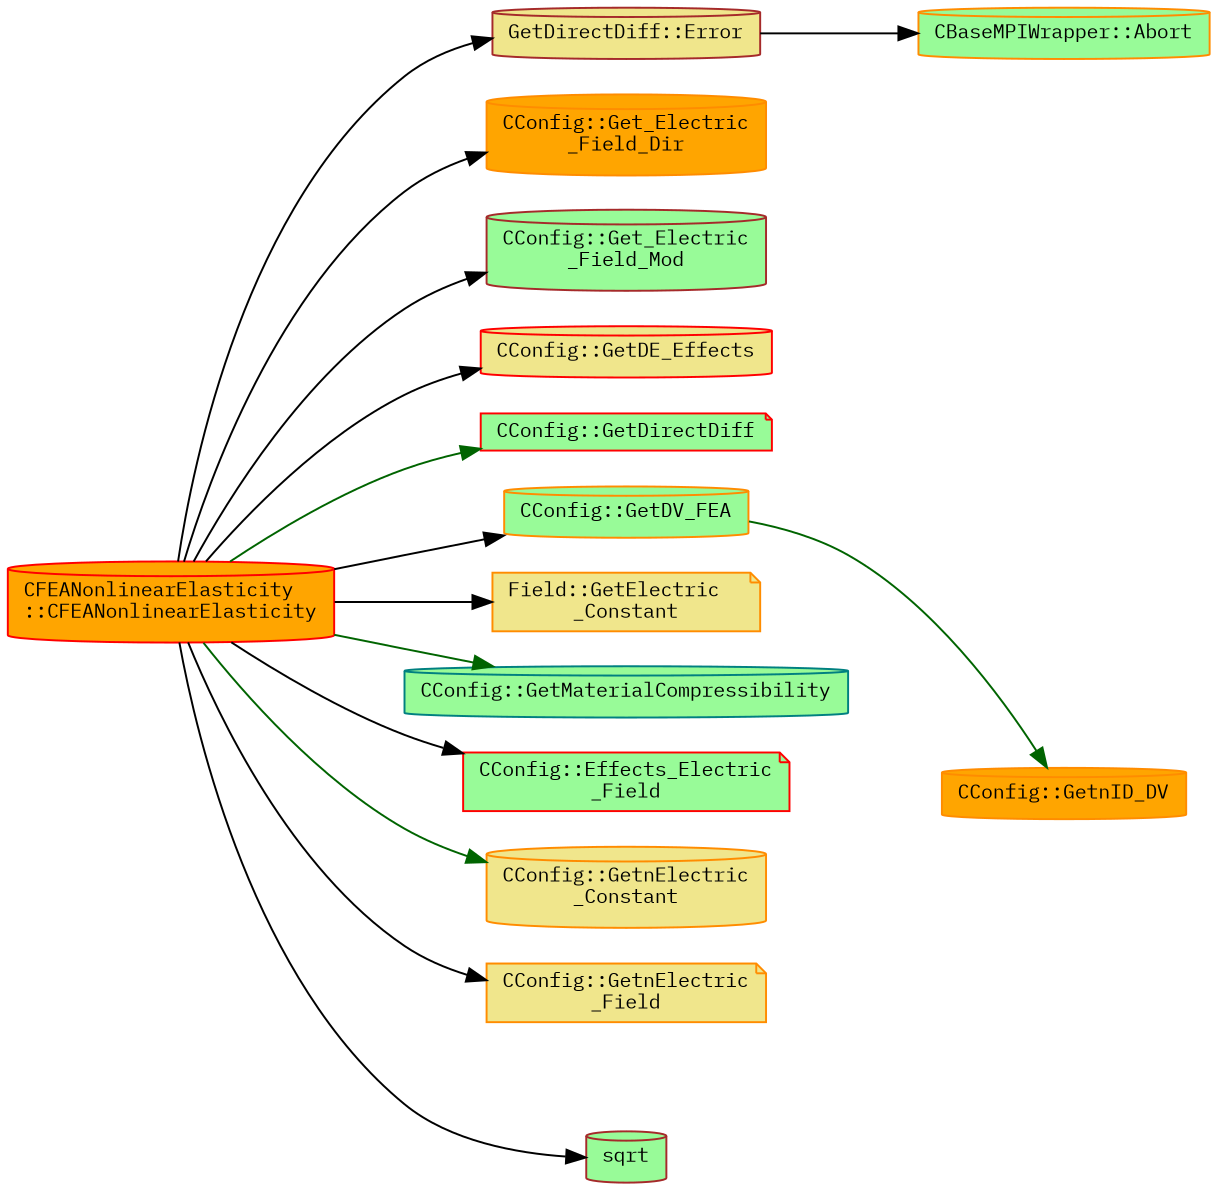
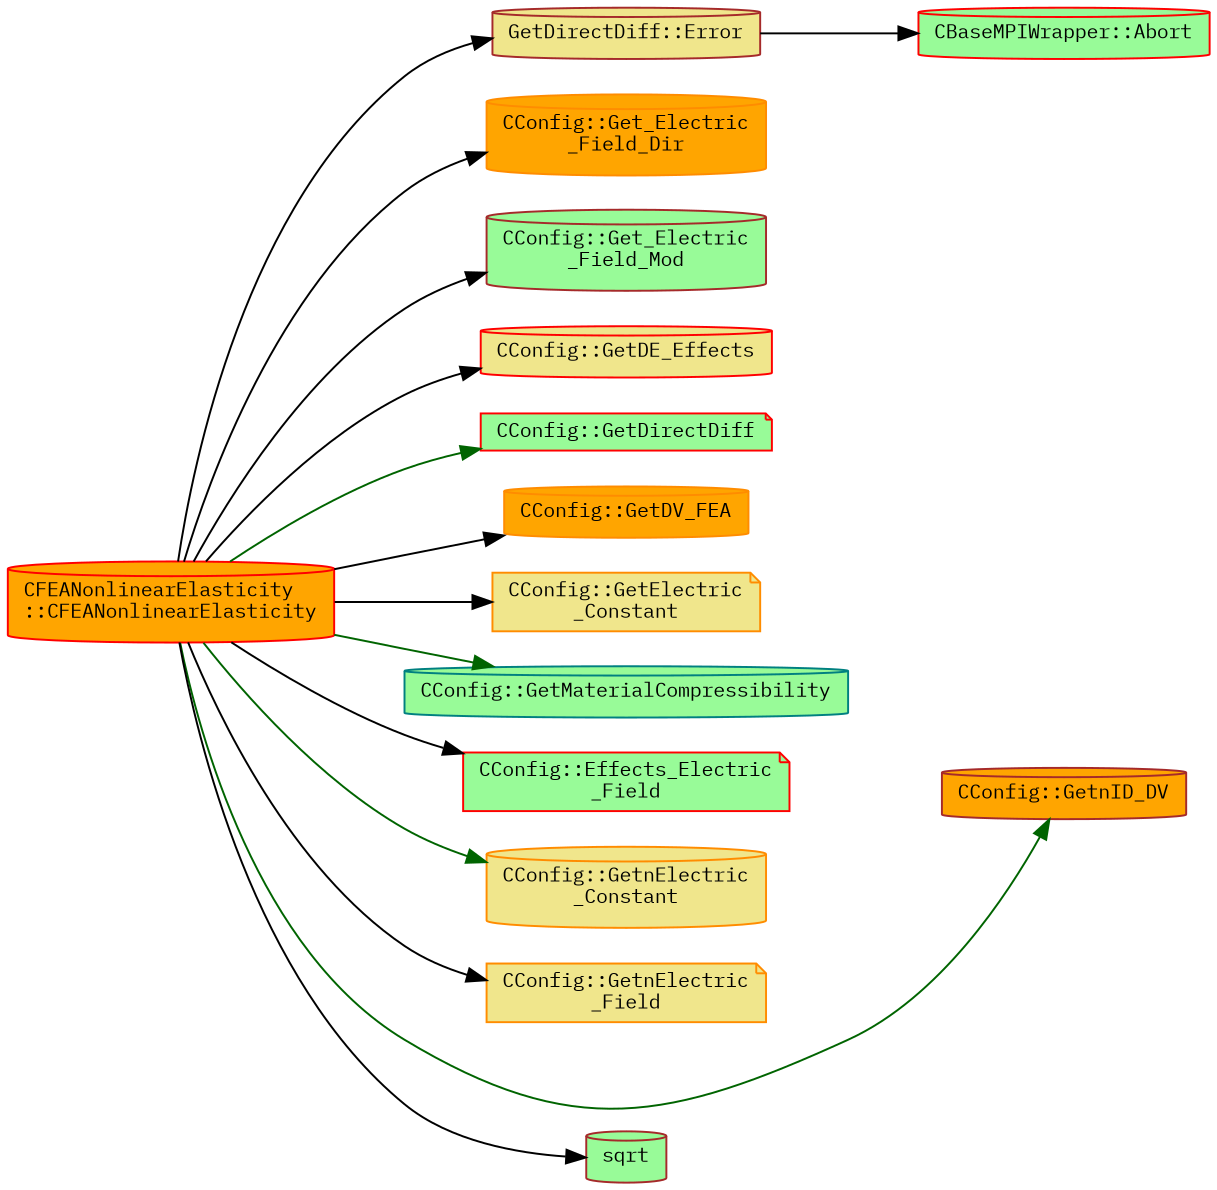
  digraph {
    fontname="IBM Plex Mono"
    rankdir=LR
    node [color=red fillcolor=palegreen fontname="IBM Plex Mono" fontsize=10 shape=cylinder style=filled]
    edge [color=black fontname="IBM Plex Mono" fontsize=10 labelfontname=Helvetica labelfontsize=10 style=solid]
    n1 [fillcolor=orange fontcolor=black height=0.2 label="CFEANonlinearElasticity\l::CFEANonlinearElasticity" width=0.4]
    n2 [color=brown fillcolor=khaki height=0.2 label="GetDirectDiff::Error" width=0.4]
    n3 [color=darkorange fillcolor=orange height=0.2 label="CConfig::Get_Electric\l_Field_Dir" width=0.4]
    n4 [color=brown height=0.2 label="CConfig::Get_Electric\l_Field_Mod" width=0.4]
    n5 [fillcolor=khaki height=0.2 label="CConfig::GetDE_Effects" width=0.4]
    n6 [height=0.2 label="CConfig::GetDirectDiff" shape=note width=0.4]
-   n7 [color=darkorange height=0.2 label="CConfig::GetDV_FEA" width=0.4]
-   n8 [color=darkorange fillcolor=khaki height=0.2 label="Field::GetElectric\l_Constant" shape=note width=0.4]
+   n7 [color=darkorange fillcolor=orange height=0.2 label="CConfig::GetDV_FEA" width=0.4]
+   n8 [color=darkorange fillcolor=khaki height=0.2 label="CConfig::GetElectric\l_Constant" shape=note width=0.4]
    n9 [color=teal height=0.2 label="CConfig::GetMaterialCompressibility" width=0.4]
    n10 [height=0.2 label="CConfig::Effects_Electric\l_Field" shape=note width=0.4]
    n11 [color=darkorange fillcolor=khaki height=0.2 label="CConfig::GetnElectric\l_Constant" width=0.4]
    n12 [color=darkorange fillcolor=khaki height=0.2 label="CConfig::GetnElectric\l_Field" shape=note width=0.4]
-   n13 [color=darkorange fillcolor=orange height=0.2 label="CConfig::GetnID_DV" width=0.4]
+   n13 [color=brown fillcolor=orange height=0.2 label="CConfig::GetnID_DV" width=0.4]
    n14 [color=brown height=0.2 label=sqrt width=0.4]
-   n15 [color=darkorange height=0.2 label="CBaseMPIWrapper::Abort" width=0.4]
+   n15 [height=0.2 label="CBaseMPIWrapper::Abort" width=0.4]
    n1 -> n2
    n1 -> n3
    n1 -> n4
    n1 -> n5
    n1 -> n6 [color=darkgreen]
    n1 -> n7
    n1 -> n8
    n1 -> n9 [color=darkgreen]
    n1 -> n10
    n1 -> n11 [color=darkgreen]
    n1 -> n12
-   n7 -> n13 [color=darkgreen]
+   n1 -> n13 [color=darkgreen]
    n1 -> n14
    n2 -> n15
  }
